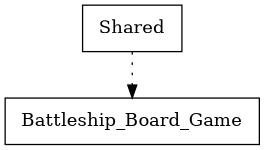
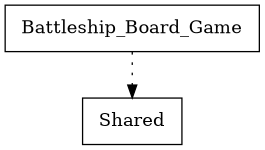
  digraph {
    node [shape=box]
    n1 [label=" Battleship_Board_Game "]
    n2 [label=" Shared "]
-   n2 -> n1 [style=dotted]
+   n1 -> n2 [style=dotted]
  }
